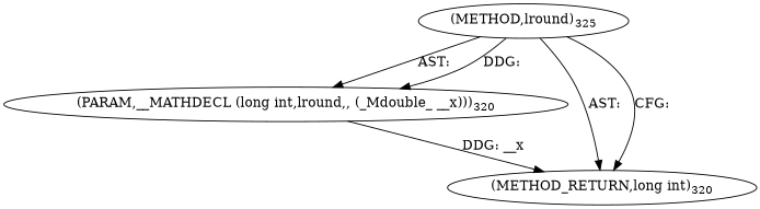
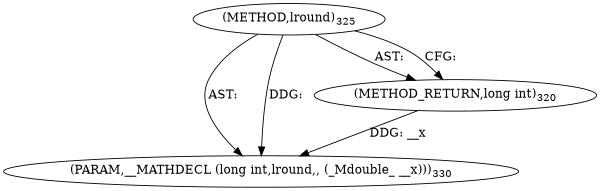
  digraph {
    n1 [label=<(METHOD,lround)<SUB>325</SUB>>]
-   n2 [label=<(PARAM,__MATHDECL (long int,lround,, (_Mdouble_ __x)))<SUB>320</SUB>>]
+   n2 [label=<(PARAM,__MATHDECL (long int,lround,, (_Mdouble_ __x)))<SUB>330</SUB>>]
    n3 [label=<(METHOD_RETURN,long int)<SUB>320</SUB>>]
    n1 -> n2 [label="AST: "]
    n1 -> n2 [label="DDG: "]
    n1 -> n3 [label="AST: "]
    n1 -> n3 [label="CFG: "]
-   n2 -> n3 [label="DDG: __x"]
+   n3 -> n2 [label="DDG: __x"]
  }
